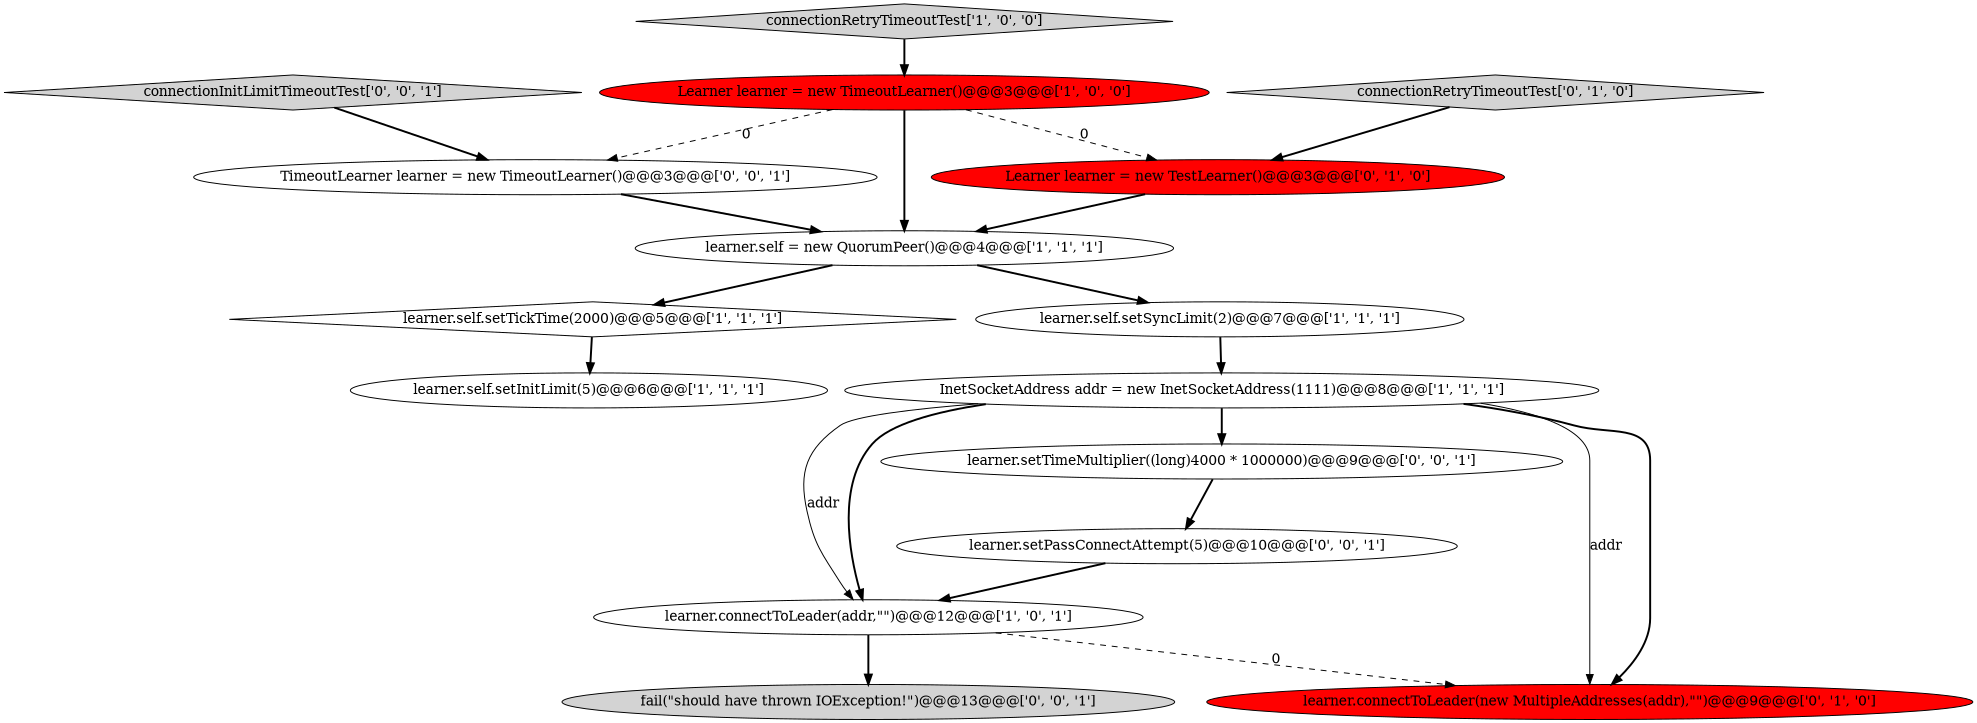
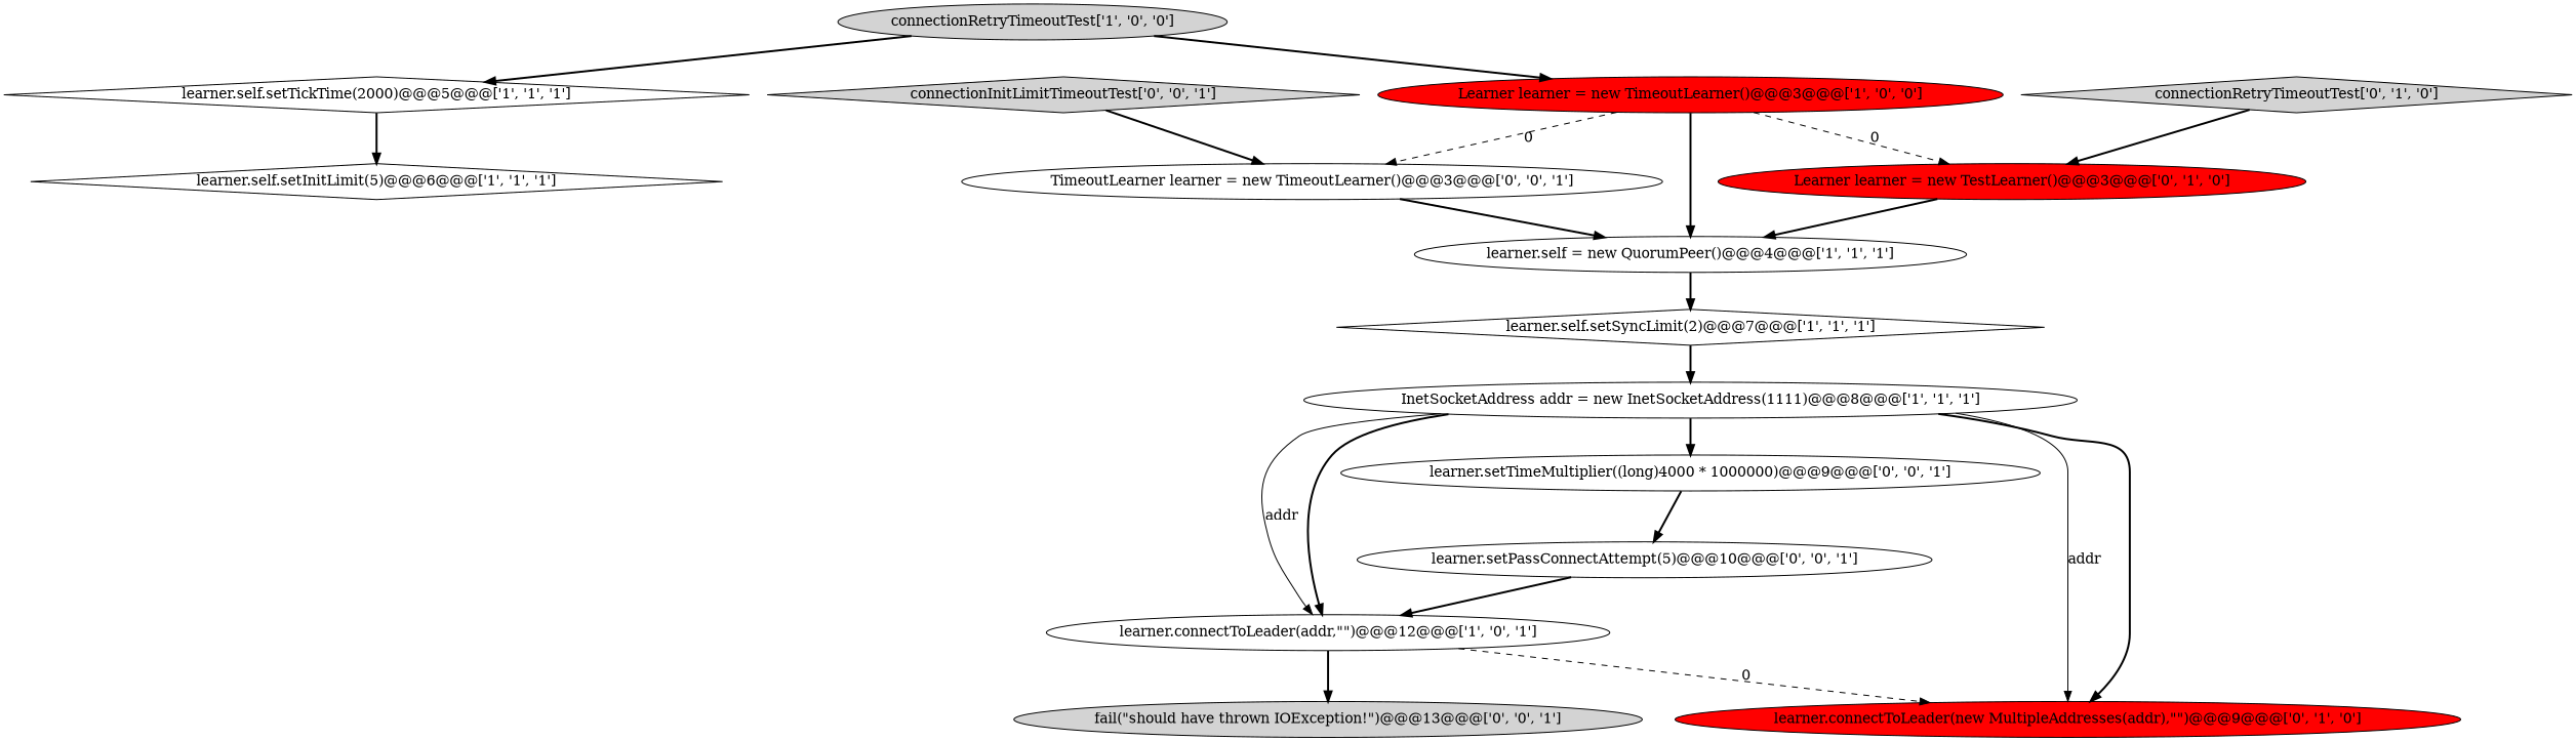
  digraph {
    node [fillcolor=white shape=ellipse style=filled]
    edge [style=bold]
    n1 [label="learner.self.setTickTime(2000)@@@5@@@['1', '1', '1']" shape=diamond]
-   n2 [label="learner.self.setInitLimit(5)@@@6@@@['1', '1', '1']"]
+   n2 [label="learner.self.setInitLimit(5)@@@6@@@['1', '1', '1']" shape=diamond]
    n3 [label="learner.connectToLeader(addr,\"\")@@@12@@@['1', '0', '1']"]
    n4 [fillcolor=lightgray label="fail(\"should have thrown IOException!\")@@@13@@@['0', '0', '1']"]
    n5 [fillcolor=red label="learner.connectToLeader(new MultipleAddresses(addr),\"\")@@@9@@@['0', '1', '0']"]
-   n6 [label="learner.self.setSyncLimit(2)@@@7@@@['1', '1', '1']"]
+   n6 [label="learner.self.setSyncLimit(2)@@@7@@@['1', '1', '1']" shape=diamond]
    n7 [label="InetSocketAddress addr = new InetSocketAddress(1111)@@@8@@@['1', '1', '1']"]
    n8 [label="learner.setTimeMultiplier((long)4000 * 1000000)@@@9@@@['0', '0', '1']"]
    n9 [label="learner.setPassConnectAttempt(5)@@@10@@@['0', '0', '1']"]
    n10 [fillcolor=lightgray label="connectionInitLimitTimeoutTest['0', '0', '1']" shape=diamond]
    n11 [label="TimeoutLearner learner = new TimeoutLearner()@@@3@@@['0', '0', '1']"]
    n12 [label="learner.self = new QuorumPeer()@@@4@@@['1', '1', '1']"]
    n13 [fillcolor=red label="Learner learner = new TimeoutLearner()@@@3@@@['1', '0', '0']"]
    n14 [fillcolor=red label="Learner learner = new TestLearner()@@@3@@@['0', '1', '0']"]
-   n15 [fillcolor=lightgray label="connectionRetryTimeoutTest['1', '0', '0']" shape=diamond]
+   n15 [fillcolor=lightgray label="connectionRetryTimeoutTest['1', '0', '0']"]
    n16 [fillcolor=lightgray label="connectionRetryTimeoutTest['0', '1', '0']" shape=diamond]
    n1 -> n2
    n3 -> n4
    n3 -> n5 [label=0 style=dashed]
    n6 -> n7
    n7 -> n3 [label=addr style=solid]
    n7 -> n3
    n7 -> n5 [label=addr style=solid]
    n7 -> n5
    n7 -> n8
    n8 -> n9
    n9 -> n3
    n10 -> n11
    n11 -> n12
-   n12 -> n1
+   n15 -> n1
    n12 -> n6
    n13 -> n11 [label=0 style=dashed]
    n13 -> n12
    n13 -> n14 [label=0 style=dashed]
    n14 -> n12
    n15 -> n13
    n16 -> n14
  }
